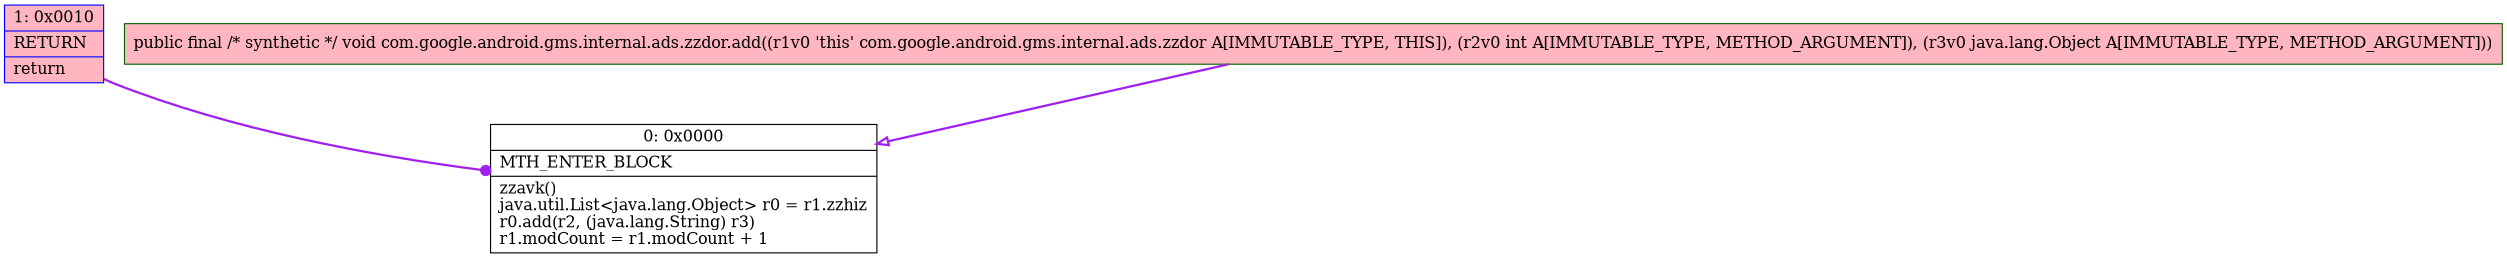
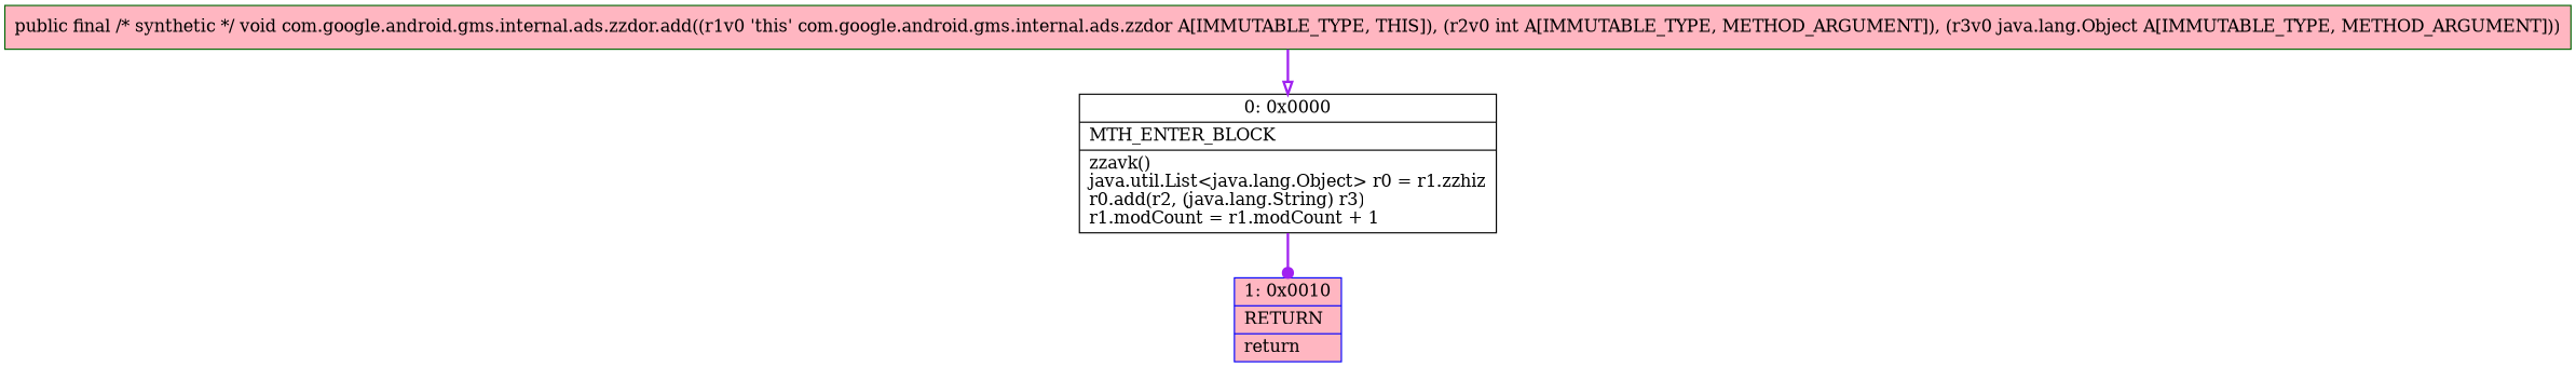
  digraph {
    node [shape=record style=filled fillcolor=lightpink]
    edge [color=purple style=bold]
    n1 [label="{0\:\ 0x0000|MTH_ENTER_BLOCK\l|zzavk()\ljava.util.List\<java.lang.Object\> r0 = r1.zzhiz\lr0.add(r2, (java.lang.String) r3)\lr1.modCount = r1.modCount + 1\l}" fillcolor=white color=black]
    n2 [label="{1\:\ 0x0010|RETURN\l|return\l}" color=blue]
    n3 [label="{public final \/* synthetic *\/ void com.google.android.gms.internal.ads.zzdor.add((r1v0 'this' com.google.android.gms.internal.ads.zzdor A[IMMUTABLE_TYPE, THIS]), (r2v0 int A[IMMUTABLE_TYPE, METHOD_ARGUMENT]), (r3v0 java.lang.Object A[IMMUTABLE_TYPE, METHOD_ARGUMENT])) }" color=darkgreen]
-   n2 -> n1 [arrowhead=dot]
+   n1 -> n2 [arrowhead=dot]
    n3 -> n1 [arrowhead=onormal]
  }
